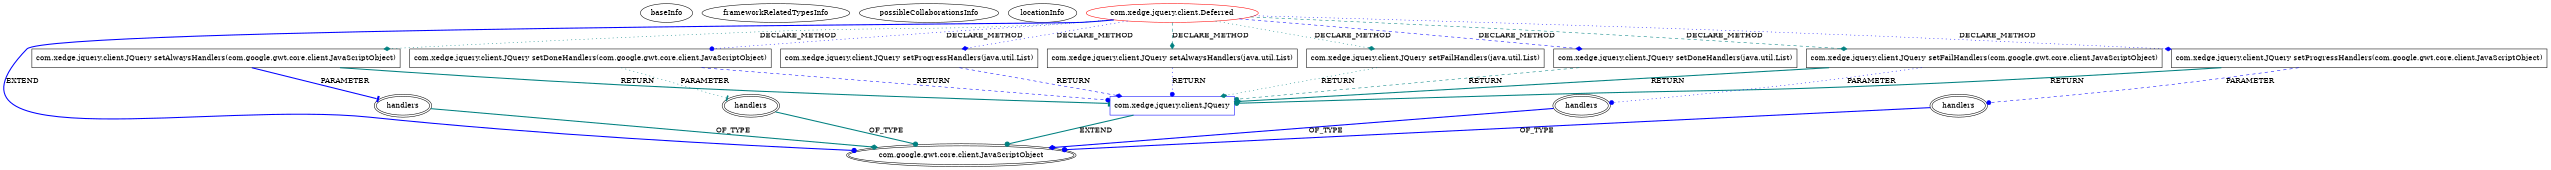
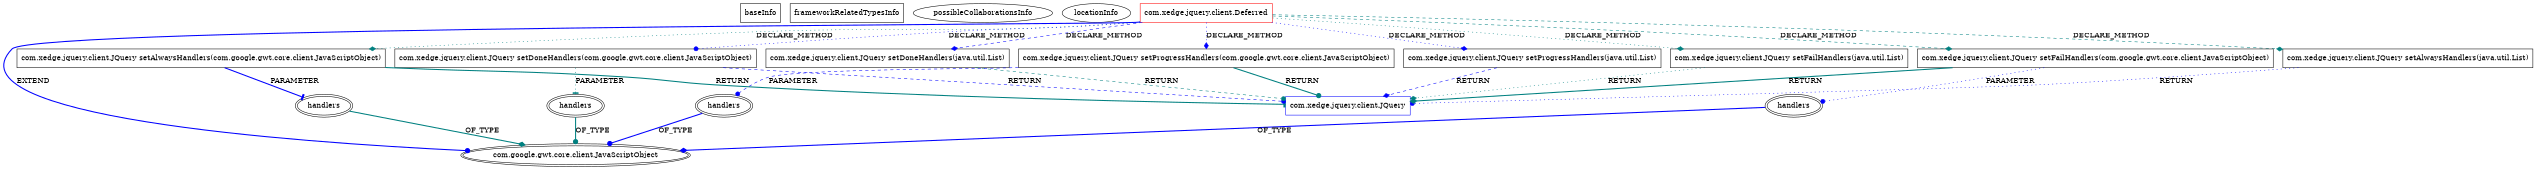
  digraph {
    node [isFrameworkType=false vertexType=CLIENT_METHOD_DECLARATION]
    edge [arrowhead=diamond color=blue style=bold]
-   baseInfo [category=extension_graph graphId=924 isAnonymous=false possibleRelation=true isFrameworkType="" vertexType=""]
-   frameworkRelatedTypesInfo [0="com.google.gwt.core.client.JavaScriptObject" isFrameworkType="" vertexType=""]
+   baseInfo [category=extension_graph graphId=924 isAnonymous=false possibleRelation=true shape=box isFrameworkType="" vertexType=""]
+   frameworkRelatedTypesInfo [0="com.google.gwt.core.client.JavaScriptObject" shape=box isFrameworkType="" vertexType=""]
    possibleCollaborationsInfo [0="924~CLIENT_METHOD_DECLARATION-RETURN_TYPE-CLIENT_METHOD_DECLARATION-RETURN_TYPE-CLIENT_METHOD_DECLARATION-RETURN_TYPE-CLIENT_METHOD_DECLARATION-RETURN_TYPE-CLIENT_METHOD_DECLARATION-RETURN_TYPE-CLIENT_METHOD_DECLARATION-RETURN_TYPE-CLIENT_METHOD_DECLARATION-RETURN_TYPE-CLIENT_METHOD_DECLARATION-RETURN_TYPE-~com.google.gwt.core.client.JavaScriptObject ~com.google.gwt.core.client.JavaScriptObject ~false~false" isFrameworkType="" vertexType=""]
    locationInfo [contextSignature=Deferred filePath="/brychcy-gwt-jquery/gwt-jquery-master/src/com/xedge/jquery/client/Deferred.java" graphId=924 projectName="brychcy-gwt-jquery" isFrameworkType="" vertexType=""]
-   n5 [color=red label="com.xedge.jquery.client.Deferred" vertexType=ROOT_CLIENT_CLASS_DECLARATION]
+   n5 [color=red label="com.xedge.jquery.client.Deferred" vertexType=ROOT_CLIENT_CLASS_DECLARATION shape=box]
    n6 [isFrameworkType=true label="com.google.gwt.core.client.JavaScriptObject" peripheries=2 vertexType=FRAMEWORK_CLASS_TYPE]
    n7 [label="com.xedge.jquery.client.JQuery setAlwaysHandlers(com.google.gwt.core.client.JavaScriptObject)" shape=box]
    n8 [label="com.xedge.jquery.client.JQuery setAlwaysHandlers(java.util.List)" shape=box]
    n9 [label="com.xedge.jquery.client.JQuery setDoneHandlers(com.google.gwt.core.client.JavaScriptObject)" shape=box]
    n10 [label="com.xedge.jquery.client.JQuery setDoneHandlers(java.util.List)" shape=box]
    n11 [label="com.xedge.jquery.client.JQuery setProgressHandlers(com.google.gwt.core.client.JavaScriptObject)" shape=box]
    n12 [label="com.xedge.jquery.client.JQuery setProgressHandlers(java.util.List)" shape=box]
    n13 [label="com.xedge.jquery.client.JQuery setFailHandlers(com.google.gwt.core.client.JavaScriptObject)" shape=box]
    n14 [label="com.xedge.jquery.client.JQuery setFailHandlers(java.util.List)" shape=box]
    n15 [color=blue label="com.xedge.jquery.client.JQuery" shape=box vertexType=REFERENCE_CLIENT_CLASS_DECLARATION]
    n16 [isFrameworkType=true label=handlers peripheries=2 vertexType=PARAMETER_DECLARATION]
    n17 [isFrameworkType=true label=handlers peripheries=2 vertexType=PARAMETER_DECLARATION]
    n18 [isFrameworkType=true label=handlers peripheries=2 vertexType=PARAMETER_DECLARATION]
    n19 [isFrameworkType=true label=handlers peripheries=2 vertexType=PARAMETER_DECLARATION]
    n5 -> n6 [arrowhead=dot label=EXTEND]
    n5 -> n7 [color=teal label=DECLARE_METHOD style=dotted]
    n5 -> n8 [color=teal label=DECLARE_METHOD style=dashed]
    n5 -> n9 [arrowhead=dot label=DECLARE_METHOD style=dotted]
    n5 -> n10 [label=DECLARE_METHOD style=dashed]
    n5 -> n11 [label=DECLARE_METHOD style=dotted]
    n5 -> n12 [label=DECLARE_METHOD style=dotted]
    n5 -> n13 [color=teal label=DECLARE_METHOD style=dashed]
    n5 -> n14 [color=teal label=DECLARE_METHOD style=dotted]
    n7 -> n15 [arrowhead=tee color=teal label=RETURN]
    n7 -> n16 [arrowhead=tee label=PARAMETER]
    n8 -> n15 [arrowhead=dot label=RETURN style=dotted]
    n9 -> n15 [arrowhead=dot label=RETURN style=dashed]
    n9 -> n17 [arrowhead=tee color=teal label=PARAMETER style=dotted]
    n10 -> n15 [arrowhead=dot color=teal label=RETURN style=dashed]
    n11 -> n15 [arrowhead=dot color=teal label=RETURN]
    n11 -> n18 [arrowhead=dot label=PARAMETER style=dashed]
    n12 -> n15 [label=RETURN style=dashed]
    n13 -> n15 [color=teal label=RETURN]
    n13 -> n19 [arrowhead=dot label=PARAMETER style=dotted]
    n14 -> n15 [color=teal label=RETURN style=dotted]
-   n15 -> n6 [arrowhead=dot color=teal label=EXTEND]
    n16 -> n6 [color=teal label=OF_TYPE]
    n17 -> n6 [arrowhead=dot color=teal label=OF_TYPE]
    n18 -> n6 [arrowhead=dot label=OF_TYPE]
    n19 -> n6 [label=OF_TYPE]
  }
